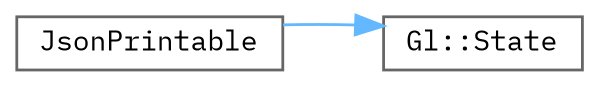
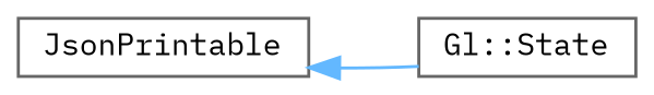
  digraph {
    rankdir=LR
    fontname="IBM Plex Mono"
    node [color=grey40 fillcolor=white fontname="IBM Plex Mono" fontsize=10 shape=box style=filled]
    n1 [height=0.2 label=JsonPrintable width=0.4]
    n2 [height=0.2 label="Gl::State" width=0.4]
-   n2 -> n1 [color=steelblue1 dir=back fontname="IBM Plex Mono" fontsize=10 labelfontname=Helvetica labelfontsize=10 style=solid]
+   n1 -> n2 [color=steelblue1 dir=back fontname="IBM Plex Mono" fontsize=10 labelfontname=Helvetica labelfontsize=10 style=solid]
  }
